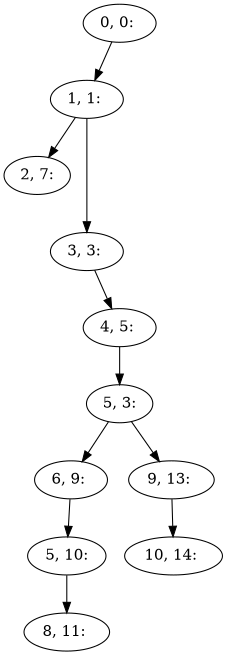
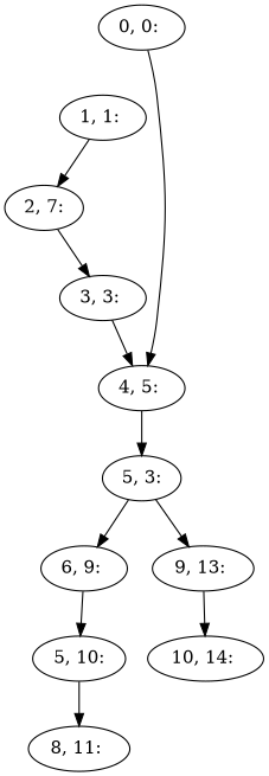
  digraph {
    fontname="DejaVu Serif"
    node [fontname="DejaVu Serif"]
    edge [fontname="DejaVu Serif"]
    n1 [label="0, 0: "]
    n2 [label="1, 1: "]
    n3 [label="2, 7:"]
    n4 [label="3, 3: "]
    n5 [label="4, 5: "]
    n6 [label="5, 3:"]
    n7 [label="6, 9: "]
    n8 [label="9, 13: "]
    n9 [label="5, 10:"]
    n10 [label="10, 14: "]
    n11 [label="8, 11: "]
-   n1 -> n2
+   n1 -> n5
    n2 -> n3
-   n2 -> n4
+   n3 -> n4
    n4 -> n5
    n5 -> n6
    n6 -> n7
    n6 -> n8
    n7 -> n9
    n8 -> n10
    n9 -> n11
  }
